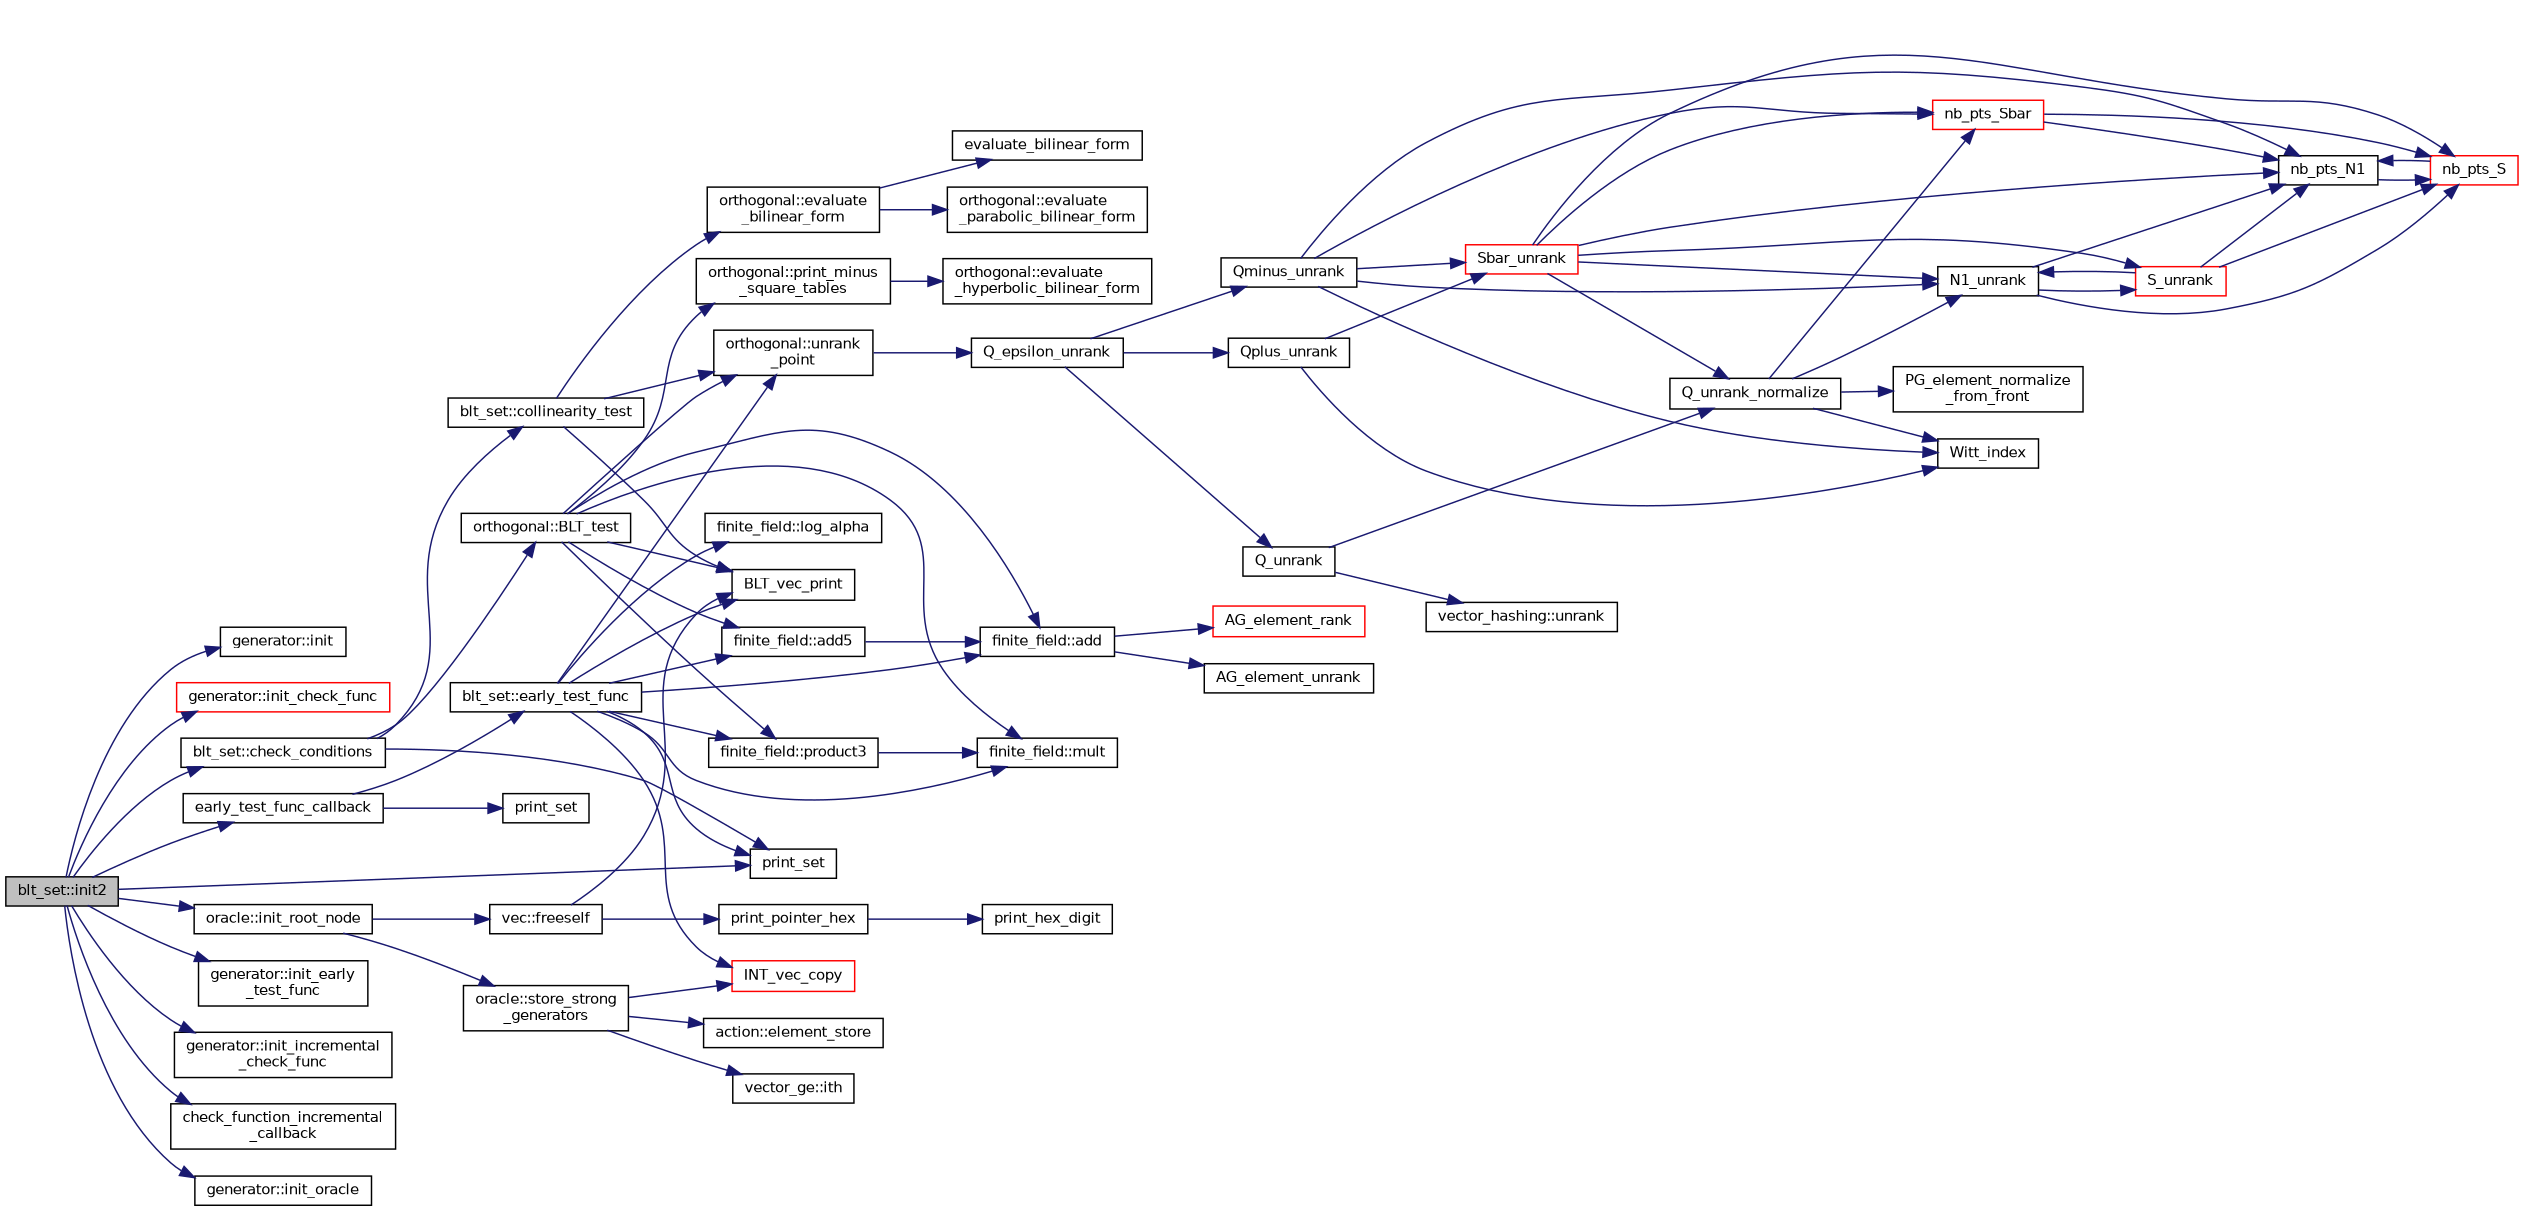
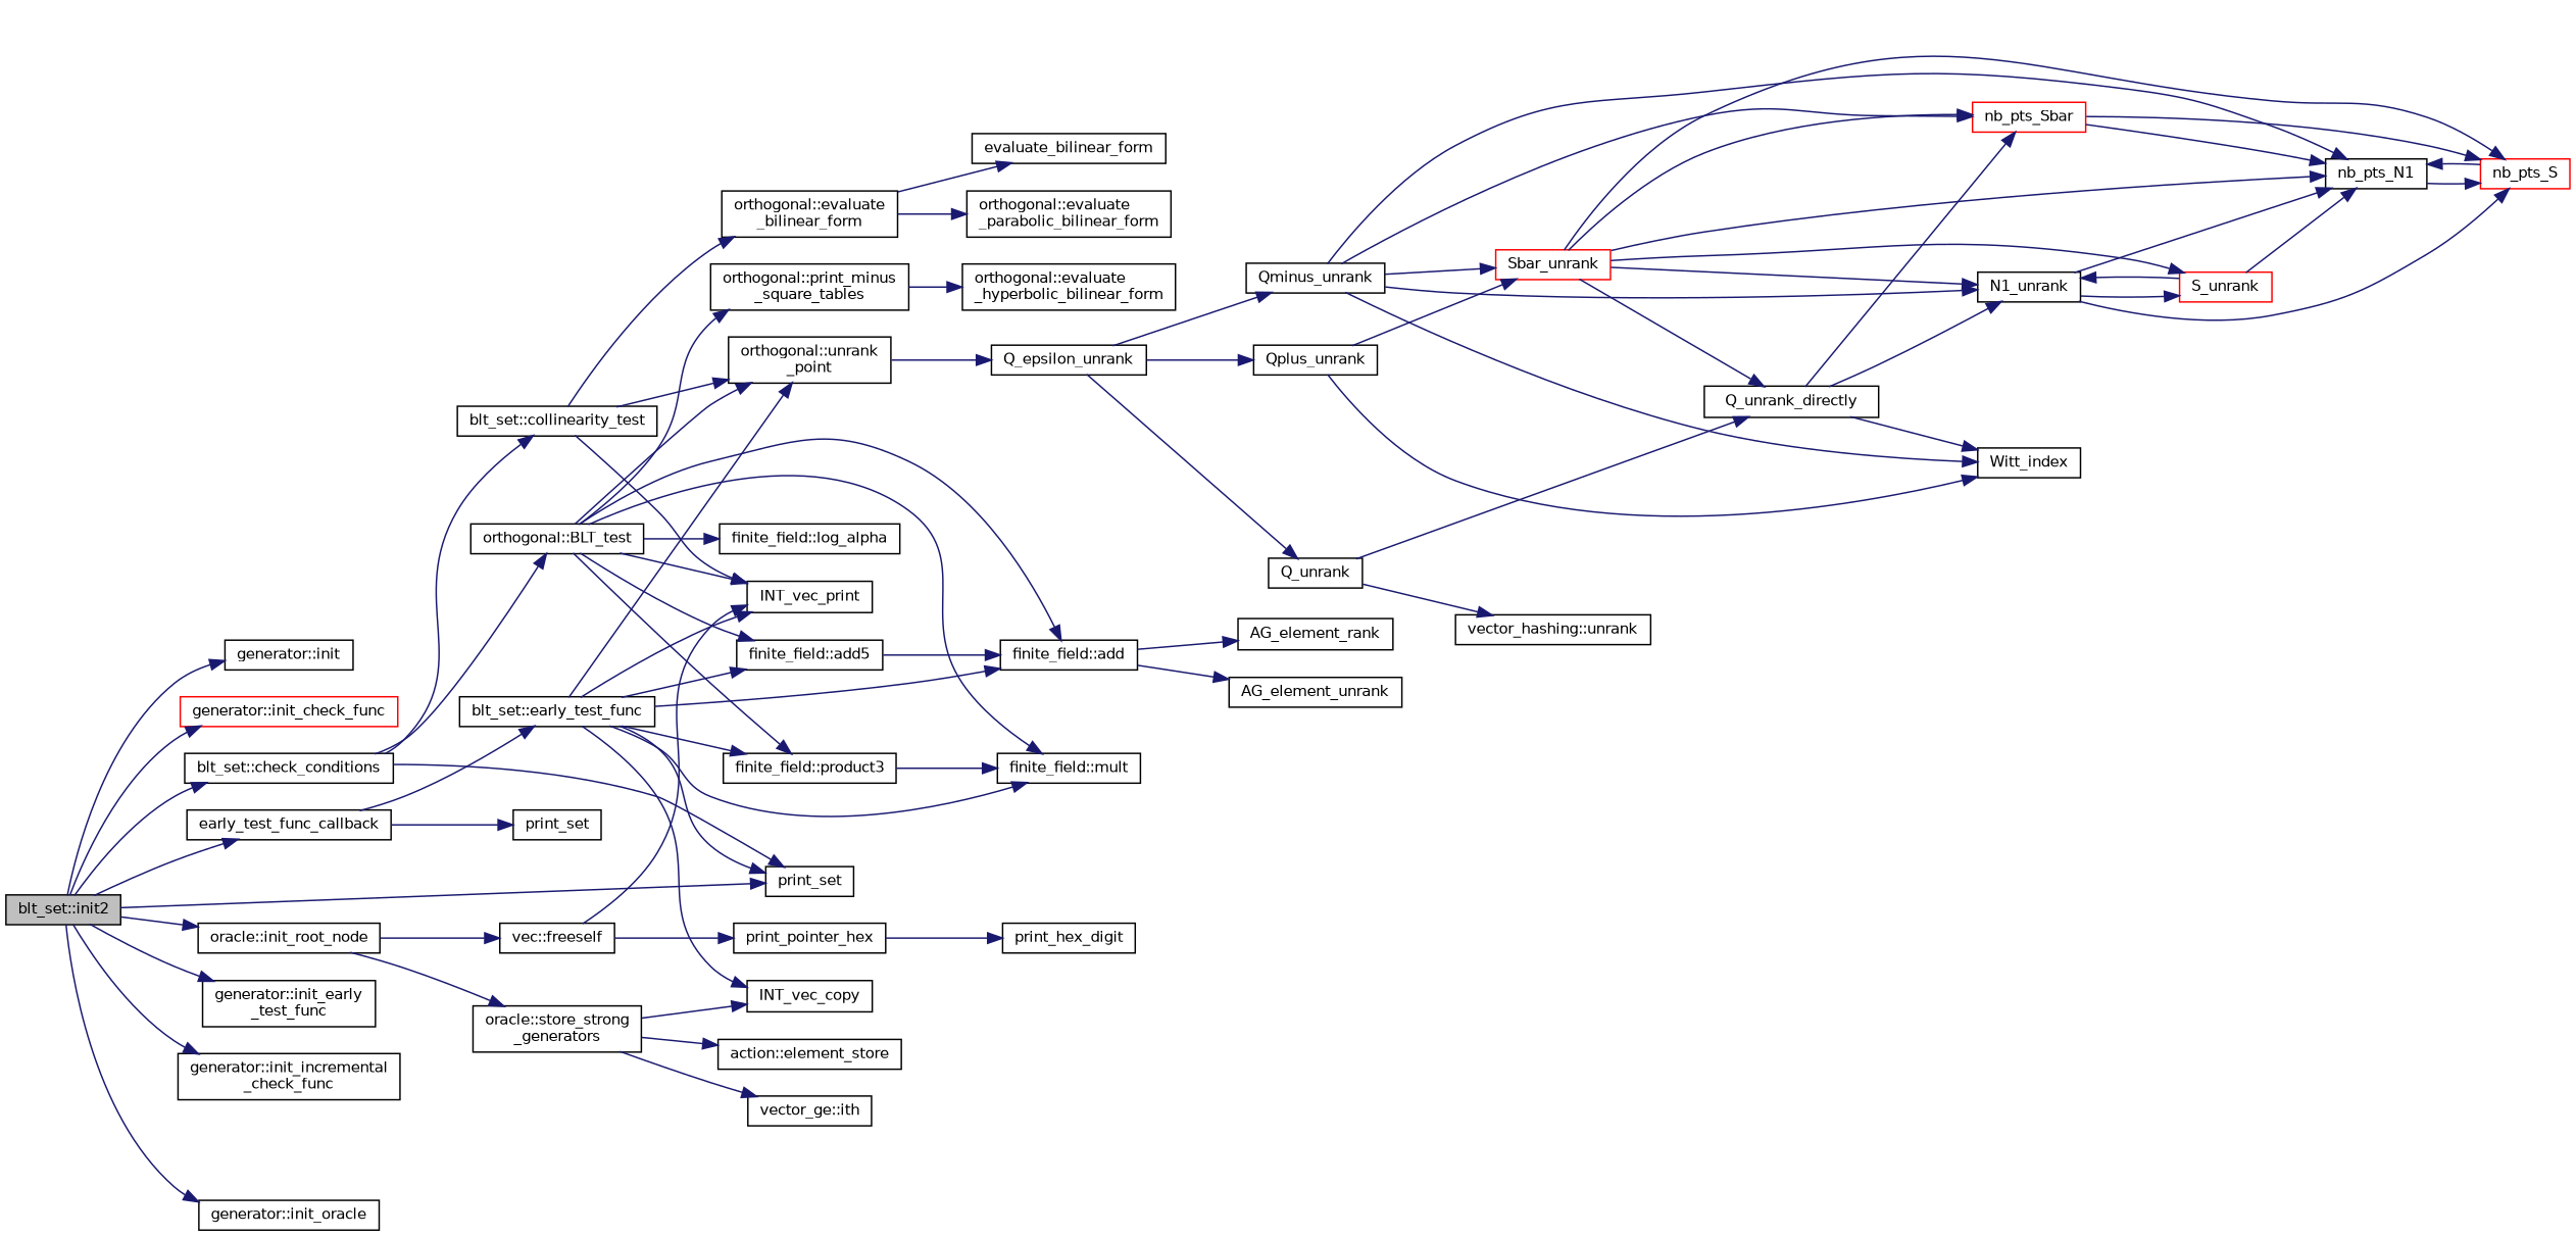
  digraph {
    fontname="DejaVu Sans"
    rankdir=LR
    node [color=black fillcolor=white fontname="DejaVu Sans" fontsize=10 shape=record style=filled]
    edge [color=midnightblue fontname="DejaVu Sans" fontsize=10 labelfontname=Helvetica labelfontsize=10 style=solid]
    n1 [fillcolor=grey75 fontcolor=black height=0.2 label="blt_set::init2" width=0.4]
    n2 [height=0.2 label="generator::init" width=0.4]
    n3 [color=red height=0.2 label="generator::init_check_func" width=0.4]
    n4 [height=0.2 label="blt_set::check_conditions" width=0.4]
    n5 [height=0.2 label=print_set width=0.4]
    n6 [height=0.2 label="generator::init_early\l_test_func" width=0.4]
    n7 [height=0.2 label=early_test_func_callback width=0.4]
    n8 [height=0.2 label="generator::init_incremental\l_check_func" width=0.4]
-   n9 [height=0.2 label="check_function_incremental\l_callback" width=0.4]
    n10 [height=0.2 label="generator::init_oracle" width=0.4]
    n11 [height=0.2 label="oracle::init_root_node" width=0.4]
    n12 [height=0.2 label="blt_set::collinearity_test" width=0.4]
    n13 [height=0.2 label="orthogonal::BLT_test" width=0.4]
    n14 [height=0.2 label=print_set width=0.4]
    n15 [height=0.2 label="blt_set::early_test_func" width=0.4]
    n16 [height=0.2 label="vec::freeself" width=0.4]
    n17 [height=0.2 label="oracle::store_strong\l_generators" width=0.4]
    n18 [height=0.2 label="orthogonal::unrank\l_point" width=0.4]
-   n19 [height=0.2 label=BLT_vec_print width=0.4]
+   n19 [height=0.2 label=INT_vec_print width=0.4]
    n20 [height=0.2 label="orthogonal::evaluate\l_bilinear_form" width=0.4]
    n21 [height=0.2 label="finite_field::add" width=0.4]
    n22 [height=0.2 label="finite_field::mult" width=0.4]
    n23 [height=0.2 label="finite_field::add5" width=0.4]
    n24 [height=0.2 label="finite_field::log_alpha" width=0.4]
    n25 [height=0.2 label="finite_field::product3" width=0.4]
    n26 [height=0.2 label="orthogonal::print_minus\l_square_tables" width=0.4]
    n27 [height=0.2 label=Q_epsilon_unrank width=0.4]
    n28 [height=0.2 label="orthogonal::evaluate\l_parabolic_bilinear_form" width=0.4]
    n29 [height=0.2 label=evaluate_bilinear_form width=0.4]
    n30 [height=0.2 label=Q_unrank width=0.4]
    n31 [height=0.2 label=Qplus_unrank width=0.4]
    n32 [height=0.2 label=Qminus_unrank width=0.4]
    n33 [height=0.2 label="vector_hashing::unrank" width=0.4]
-   n34 [height=0.2 label=Q_unrank_normalize width=0.4]
+   n34 [height=0.2 label=Q_unrank_directly width=0.4]
    n35 [height=0.2 label=Witt_index width=0.4]
    n36 [color=red height=0.2 label=Sbar_unrank width=0.4]
    n37 [color=red height=0.2 label=nb_pts_Sbar width=0.4]
    n38 [height=0.2 label=N1_unrank width=0.4]
    n39 [height=0.2 label=nb_pts_N1 width=0.4]
-   n40 [height=0.2 label="PG_element_normalize\l_from_front" width=0.4]
    n41 [color=red height=0.2 label=nb_pts_S width=0.4]
    n42 [color=red height=0.2 label=S_unrank width=0.4]
    n43 [height=0.2 label="orthogonal::evaluate\l_hyperbolic_bilinear_form" width=0.4]
    n44 [height=0.2 label=AG_element_unrank width=0.4]
-   n45 [color=red height=0.2 label=AG_element_rank width=0.4]
-   n46 [color=red height=0.2 label=INT_vec_copy width=0.4]
+   n45 [height=0.2 label=AG_element_rank width=0.4]
+   n46 [height=0.2 label=INT_vec_copy width=0.4]
    n47 [height=0.2 label=print_pointer_hex width=0.4]
    n48 [height=0.2 label="action::element_store" width=0.4]
    n49 [height=0.2 label="vector_ge::ith" width=0.4]
    n50 [height=0.2 label=print_hex_digit width=0.4]
    n1 -> n2
    n1 -> n3
    n1 -> n4
    n1 -> n5
    n1 -> n6
    n1 -> n7
    n1 -> n8
-   n1 -> n9
    n1 -> n10
    n1 -> n11
    n4 -> n5
    n4 -> n12
    n4 -> n13
    n7 -> n14
    n7 -> n15
    n11 -> n16
    n11 -> n17
    n12 -> n18
    n12 -> n19
    n12 -> n20
    n13 -> n18
    n13 -> n19
    n13 -> n21
    n13 -> n22
    n13 -> n23
-   n15 -> n24
+   n13 -> n24
    n13 -> n25
    n13 -> n26
    n15 -> n5
    n15 -> n18
    n15 -> n19
    n15 -> n21
    n15 -> n22
    n15 -> n23
    n15 -> n25
    n15 -> n46
    n16 -> n19
    n16 -> n47
    n17 -> n46
    n17 -> n48
    n17 -> n49
    n18 -> n27
    n20 -> n28
    n20 -> n29
    n21 -> n44
    n21 -> n45
    n23 -> n21
    n25 -> n22
    n26 -> n43
    n27 -> n30
    n27 -> n31
    n27 -> n32
    n30 -> n33
    n30 -> n34
    n31 -> n35
    n31 -> n36
    n32 -> n35
    n32 -> n36
    n32 -> n37
    n32 -> n38
    n32 -> n39
    n34 -> n35
    n34 -> n37
    n34 -> n38
-   n34 -> n40
    n36 -> n34
    n36 -> n37
    n36 -> n38
    n36 -> n39
    n36 -> n41
    n36 -> n42
    n37 -> n39
    n37 -> n41
    n38 -> n39
    n38 -> n41
    n38 -> n42
    n39 -> n41
    n41 -> n39
    n42 -> n38
    n42 -> n39
-   n42 -> n41
    n47 -> n50
  }
